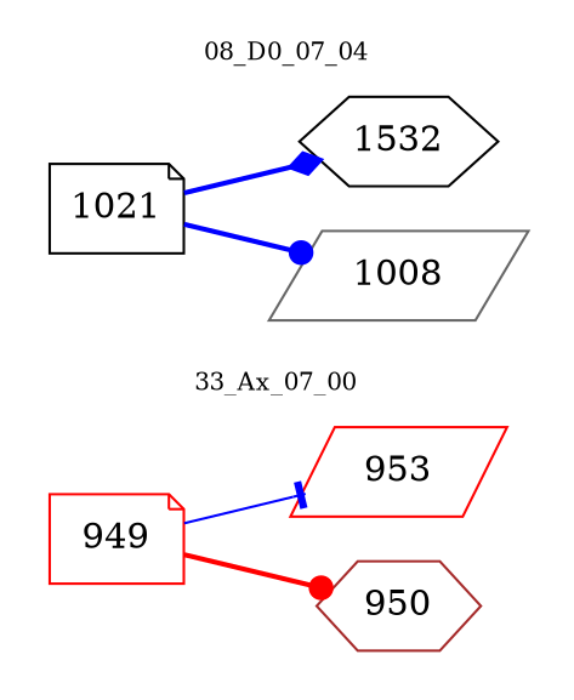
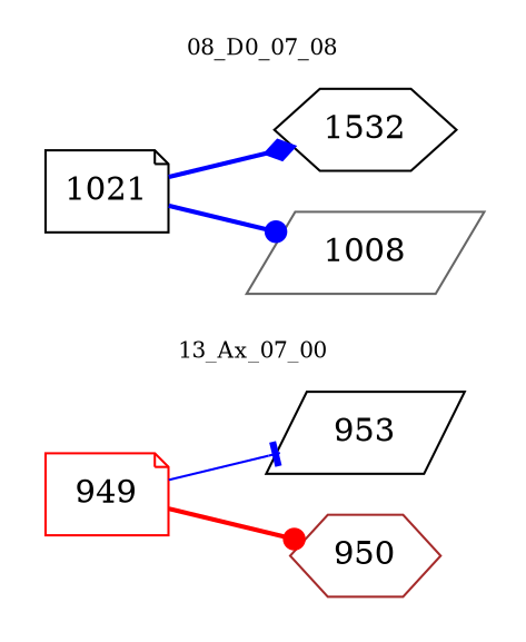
  digraph {
    rankdir=LR
    node [color=red shape=note]
    edge [arrowhead=dot color=blue style=bold]
    n1 [label=949]
    n2 [color=brown label=950 shape=hexagon]
-   n3 [label=953 shape=parallelogram]
+   n3 [color=black label=953 shape=parallelogram]
    n4 [color=black label=1021]
    n5 [color=gray40 label=1008 shape=parallelogram]
    n6 [color=black label=1532 shape=hexagon]
    subgraph cluster_1 {
      color=white
      fontsize=10
-     label="33_Ax_07_00"
+     label="13_Ax_07_00"
      n1
      n2
      n3
    }
    subgraph cluster_2 {
      color=white
      fontsize=10
-     label="08_D0_07_04"
+     label="08_D0_07_08"
      n4
      n5
      n6
    }
    n1 -> n2 [color=red]
    n1 -> n3 [arrowhead=tee style=solid]
    n4 -> n5
    n4 -> n6 [arrowhead=diamond]
  }
